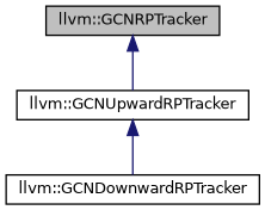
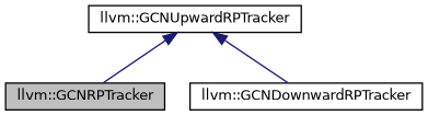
  digraph {
    node [color=black fontname=Helvetica fontsize=10 shape=box]
    edge [color=midnightblue dir=back fontname=Helvetica fontsize=10 labelfontname=Helvetica labelfontsize=10 style=solid]
    n1 [fillcolor=grey75 fontcolor=black height=0.2 label="llvm::GCNRPTracker" style=filled width=0.4]
    n2 [height=0.2 label="llvm::GCNUpwardRPTracker" width=0.4]
    n3 [height=0.2 label="llvm::GCNDownwardRPTracker" width=0.4]
-   n1 -> n2
+   n2 -> n1
    n2 -> n3
  }
